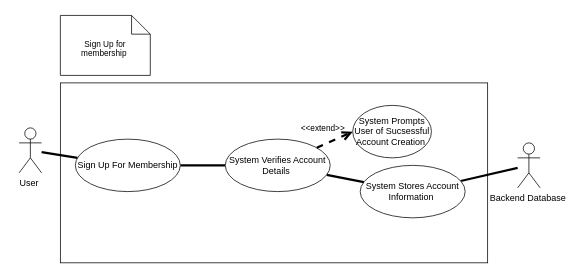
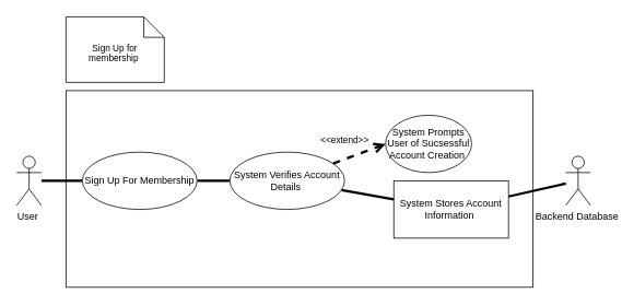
  <mxCell id="0" />
  <mxCell id="1" parent="0" />
  <mxCell id="2" value="" style="rounded=0;whiteSpace=wrap;html=1;fontFamily=Helvetica;fontSize=11;fontColor=default;labelBackgroundColor=none;" vertex="1" parent="1"><mxGeometry x="80" y="110" width="570" height="240" as="geometry" /></mxCell>
- <mxCell id="3" value="User&amp;nbsp;&lt;div&gt;&lt;br&gt;&lt;/div&gt;" style="shape=umlActor;verticalLabelPosition=bottom;verticalAlign=top;html=1;outlineConnect=0;" vertex="1" parent="1"><mxGeometry x="25" y="170" width="30" height="60" as="geometry" /></mxCell>
+ <mxCell id="3" value="User&amp;nbsp;&lt;div&gt;&lt;br&gt;&lt;/div&gt;" style="shape=umlActor;verticalLabelPosition=bottom;verticalAlign=top;html=1;outlineConnect=0;" vertex="1" parent="1"><mxGeometry x="20" y="190" width="30" height="60" as="geometry" /></mxCell>
  <mxCell id="4" value="&lt;div&gt;Backend Database&amp;nbsp;&lt;/div&gt;" style="shape=umlActor;verticalLabelPosition=bottom;verticalAlign=top;html=1;outlineConnect=0;" vertex="1" parent="1"><mxGeometry x="690" y="190" width="30" height="60" as="geometry" /></mxCell>
  <mxCell id="5" value="" style="edgeStyle=none;shape=connector;rounded=0;orthogonalLoop=1;jettySize=auto;html=1;strokeColor=default;strokeWidth=3;align=center;verticalAlign=bottom;fontFamily=Helvetica;fontSize=11;fontColor=default;labelBackgroundColor=none;startArrow=none;startFill=0;endArrow=none;endFill=0;endSize=8;" edge="1" parent="1" source="7" target="11"><mxGeometry relative="1" as="geometry" /></mxCell>
  <mxCell id="6" value="" style="edgeStyle=none;shape=connector;rounded=0;orthogonalLoop=1;jettySize=auto;html=1;strokeColor=default;strokeWidth=3;align=center;verticalAlign=bottom;fontFamily=Helvetica;fontSize=11;fontColor=default;labelBackgroundColor=none;startArrow=none;startFill=0;endArrow=none;endFill=0;endSize=8;" edge="1" parent="1" source="7" target="3"><mxGeometry relative="1" as="geometry" /></mxCell>
  <mxCell id="7" value="Sign Up For Membership" style="ellipse;whiteSpace=wrap;html=1;" vertex="1" parent="1"><mxGeometry x="100" y="185" width="140" height="70" as="geometry" /></mxCell>
  <mxCell id="8" value="" style="edgeStyle=none;shape=connector;rounded=0;orthogonalLoop=1;jettySize=auto;html=1;strokeColor=default;strokeWidth=3;align=center;verticalAlign=bottom;fontFamily=Helvetica;fontSize=11;fontColor=default;labelBackgroundColor=none;startArrow=none;startFill=0;endArrow=none;endFill=0;endSize=8;" edge="1" parent="1" source="9" target="4"><mxGeometry relative="1" as="geometry" /></mxCell>
- <mxCell id="9" value="System Stores Account Information&amp;nbsp;" style="ellipse;whiteSpace=wrap;html=1;" vertex="1" parent="1"><mxGeometry x="480" y="220" width="140" height="70" as="geometry" /></mxCell>
+ <mxCell id="9" value="System Stores Account Information&amp;nbsp;" style="whiteSpace=wrap;html=1;rounded=0;" vertex="1" parent="1"><mxGeometry x="480" y="220" width="140" height="70" as="geometry" /></mxCell>
  <mxCell id="10" value="" style="edgeStyle=none;shape=connector;rounded=0;orthogonalLoop=1;jettySize=auto;html=1;strokeColor=default;strokeWidth=3;align=center;verticalAlign=bottom;fontFamily=Helvetica;fontSize=11;fontColor=default;labelBackgroundColor=none;startArrow=none;startFill=0;endArrow=none;endFill=0;endSize=8;" edge="1" parent="1" source="11" target="9"><mxGeometry relative="1" as="geometry" /></mxCell>
- <mxCell id="11" value="System Verifies Account Details&amp;nbsp;" style="ellipse;whiteSpace=wrap;html=1;" vertex="1" parent="1"><mxGeometry x="300" y="185" width="140" height="70" as="geometry" /></mxCell>
+ <mxCell id="11" value="System Verifies Account Details&amp;nbsp;" style="ellipse;whiteSpace=wrap;html=1;" vertex="1" parent="1"><mxGeometry x="280" y="185" width="140" height="70" as="geometry" /></mxCell>
  <mxCell id="12" value="System Prompts User of Sucsessful Account Creation&amp;nbsp;" style="ellipse;whiteSpace=wrap;html=1;" vertex="1" parent="1"><mxGeometry x="470" y="140" width="105" height="70" as="geometry" /></mxCell>
  <mxCell id="13" value="&amp;lt;&amp;lt;extend&amp;gt;&amp;gt;" style="html=1;verticalAlign=bottom;labelBackgroundColor=none;endArrow=open;endFill=0;dashed=1;rounded=0;strokeColor=default;strokeWidth=3;align=center;fontFamily=Helvetica;fontSize=11;fontColor=default;endSize=8;entryX=0;entryY=0.5;entryDx=0;entryDy=0;" edge="1" parent="1" source="11" target="12"><mxGeometry x="-0.421" y="13" width="160" relative="1" as="geometry"><mxPoint x="370" y="70" as="sourcePoint" /><mxPoint x="530" y="70" as="targetPoint" /><mxPoint as="offset" /></mxGeometry></mxCell>
  <mxCell id="14" value="Sign Up for membership&amp;nbsp;" style="shape=note2;boundedLbl=1;whiteSpace=wrap;html=1;size=25;verticalAlign=top;align=center;fontFamily=Helvetica;fontSize=11;fontColor=default;labelBackgroundColor=none;" vertex="1" parent="1"><mxGeometry x="80" y="20" width="120" height="80" as="geometry" /></mxCell>
